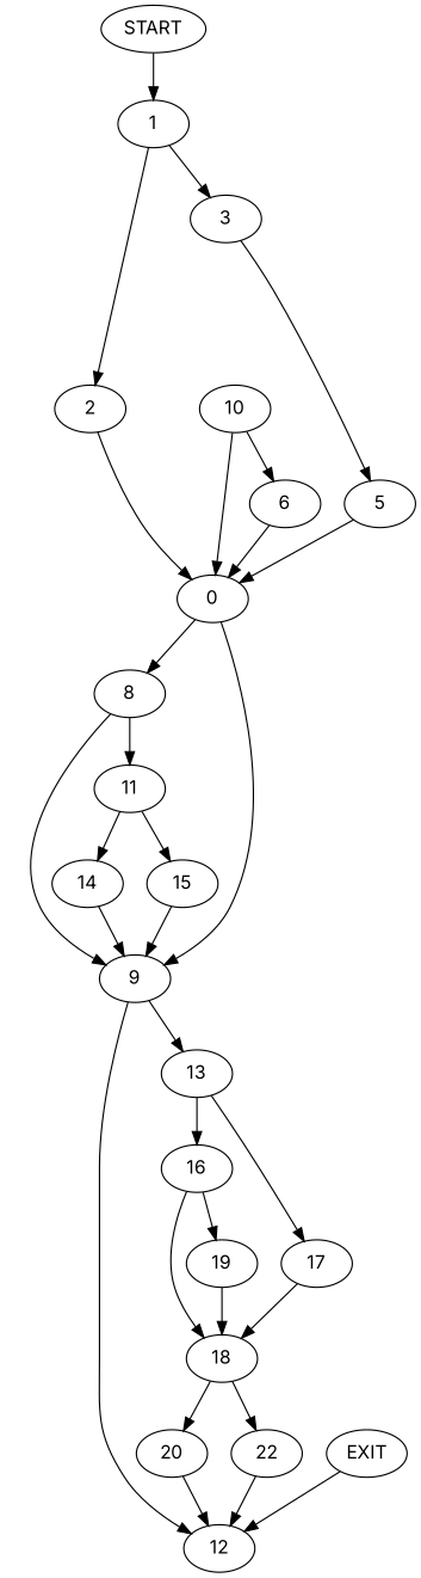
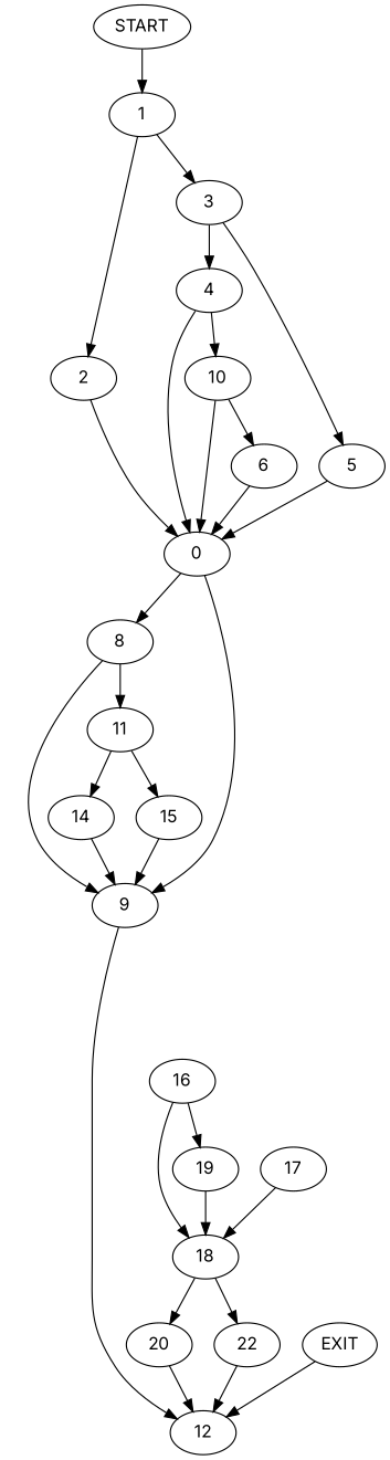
  digraph {
    fontname=Inter
    node [fontname=Inter]
    edge [fontname=Inter]
    n1 [label=START]
    1
    2
    3
    n5 [label=EXIT]
    12
    n7 [label=0]
+   4
    5
    6
    8
    9
    10
    11
-   13
    14
    15
    16
    17
    18
    19
    20
    n23 [label=22]
    n1 -> 1
    1 -> 2
    1 -> 3
    2 -> n7
+   3 -> 4
    3 -> 5
    n5 -> 12
    n7 -> 8
    n7 -> 9
+   4 -> n7
+   4 -> 10
    5 -> n7
    6 -> n7
    8 -> 9
    8 -> 11
    9 -> 12
-   9 -> 13
    10 -> n7
    10 -> 6
    11 -> 14
    11 -> 15
-   13 -> 16
-   13 -> 17
    14 -> 9
    15 -> 9
    16 -> 18
    16 -> 19
    17 -> 18
    18 -> 20
    18 -> n23
    19 -> 18
    20 -> 12
    n23 -> 12
  }
